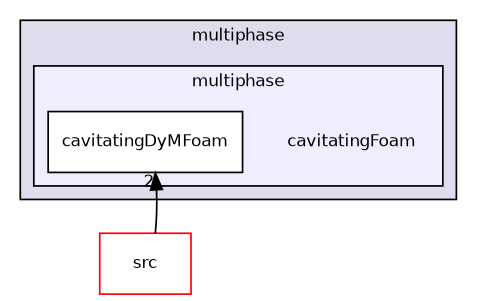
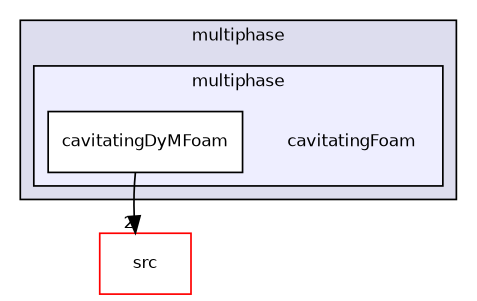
  digraph {
    compound=true
    node [fontname=Helvetica fontsize=10 shape=box]
    n1 [label=cavitatingFoam shape=plaintext]
    n2 [color=black fillcolor=white label=cavitatingDyMFoam style=filled]
    n3 [color=red label=src]
    subgraph cluster_1 {
      bgcolor="#ddddee"
      fontname=Helvetica
      fontsize=10
      label=multiphase
      pencolor=black
      subgraph cluster_2 {
        bgcolor="#eeeeff"
        fontname=Helvetica
        fontsize=10
        pencolor=black
        n1
        n2
      }
    }
-   n3 -> n2 [headlabel=2 labeldistance=1.5 labelfontname=Helvetica labelfontsize=10]
+   n2 -> n3 [headlabel=2 labeldistance=1.5 labelfontname=Helvetica labelfontsize=10]
  }
